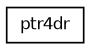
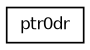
  digraph {
    rankdir=LR
-   n1 [color=black fillcolor=white fontname=Helvetica fontsize=10 height=0.2 label=ptr4dr shape=record style=filled width=0.4]
+   n1 [color=black fillcolor=white fontname=Helvetica fontsize=10 height=0.2 label=ptr0dr shape=record style=filled width=0.4]
  }
